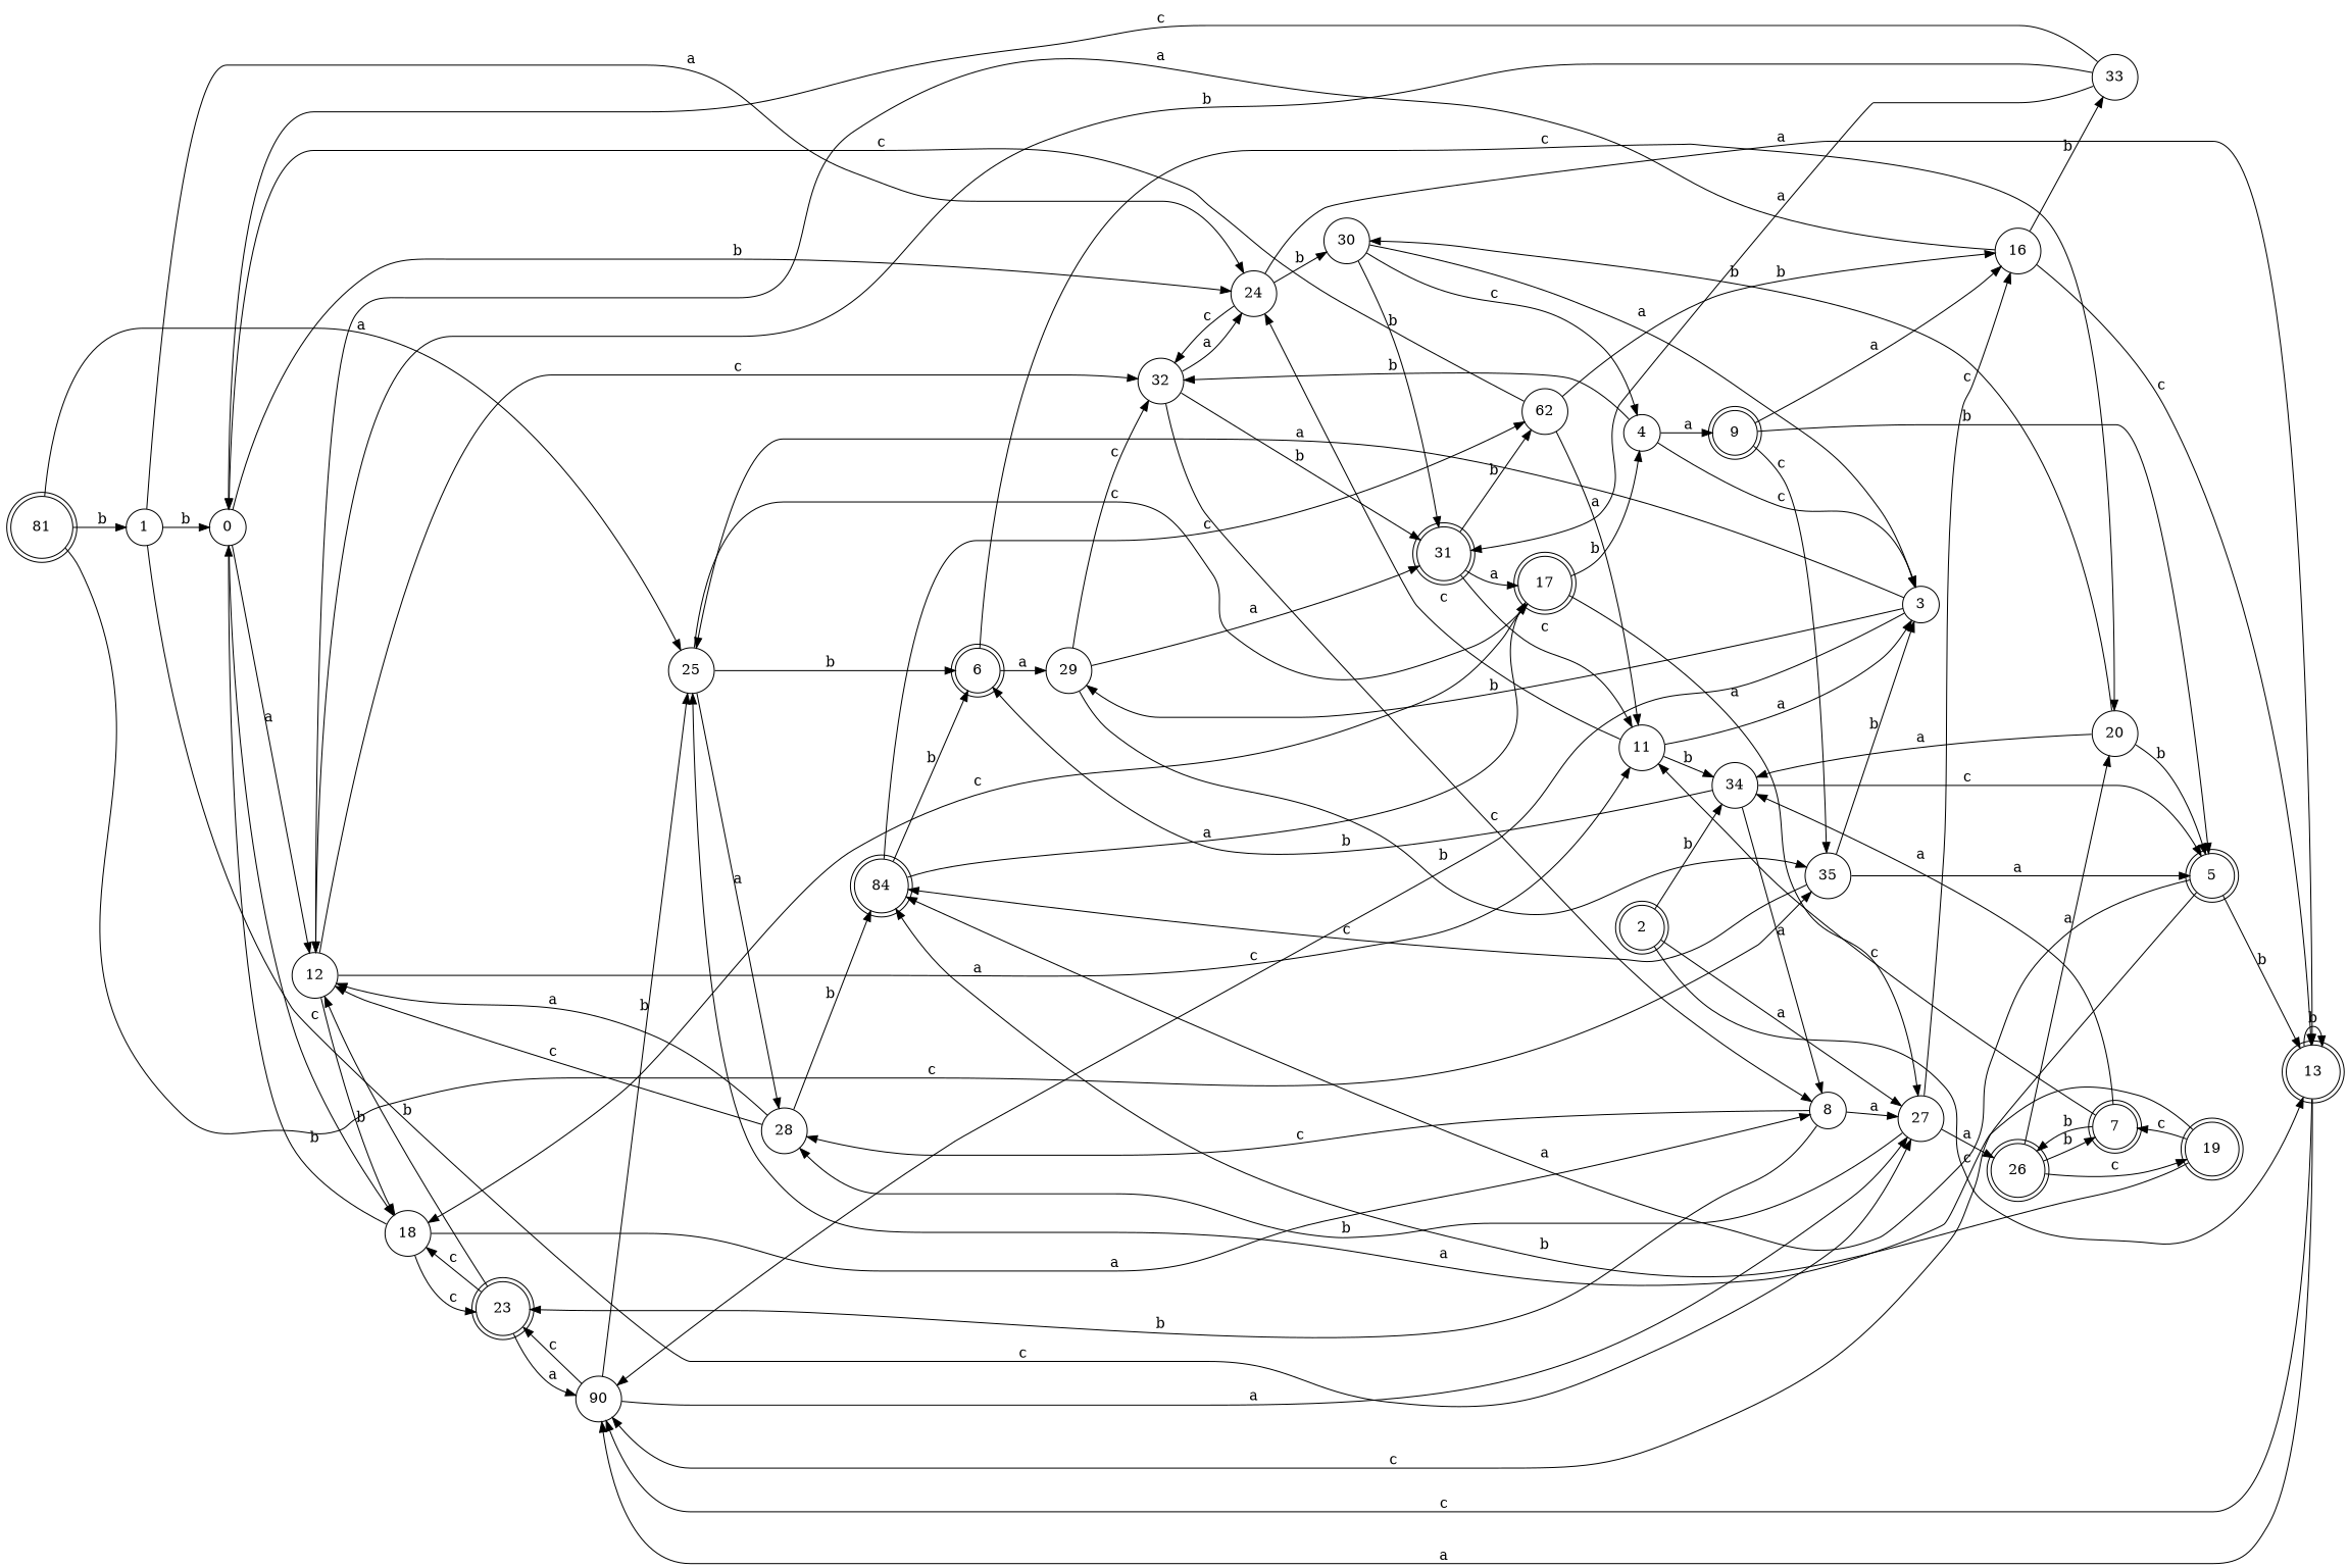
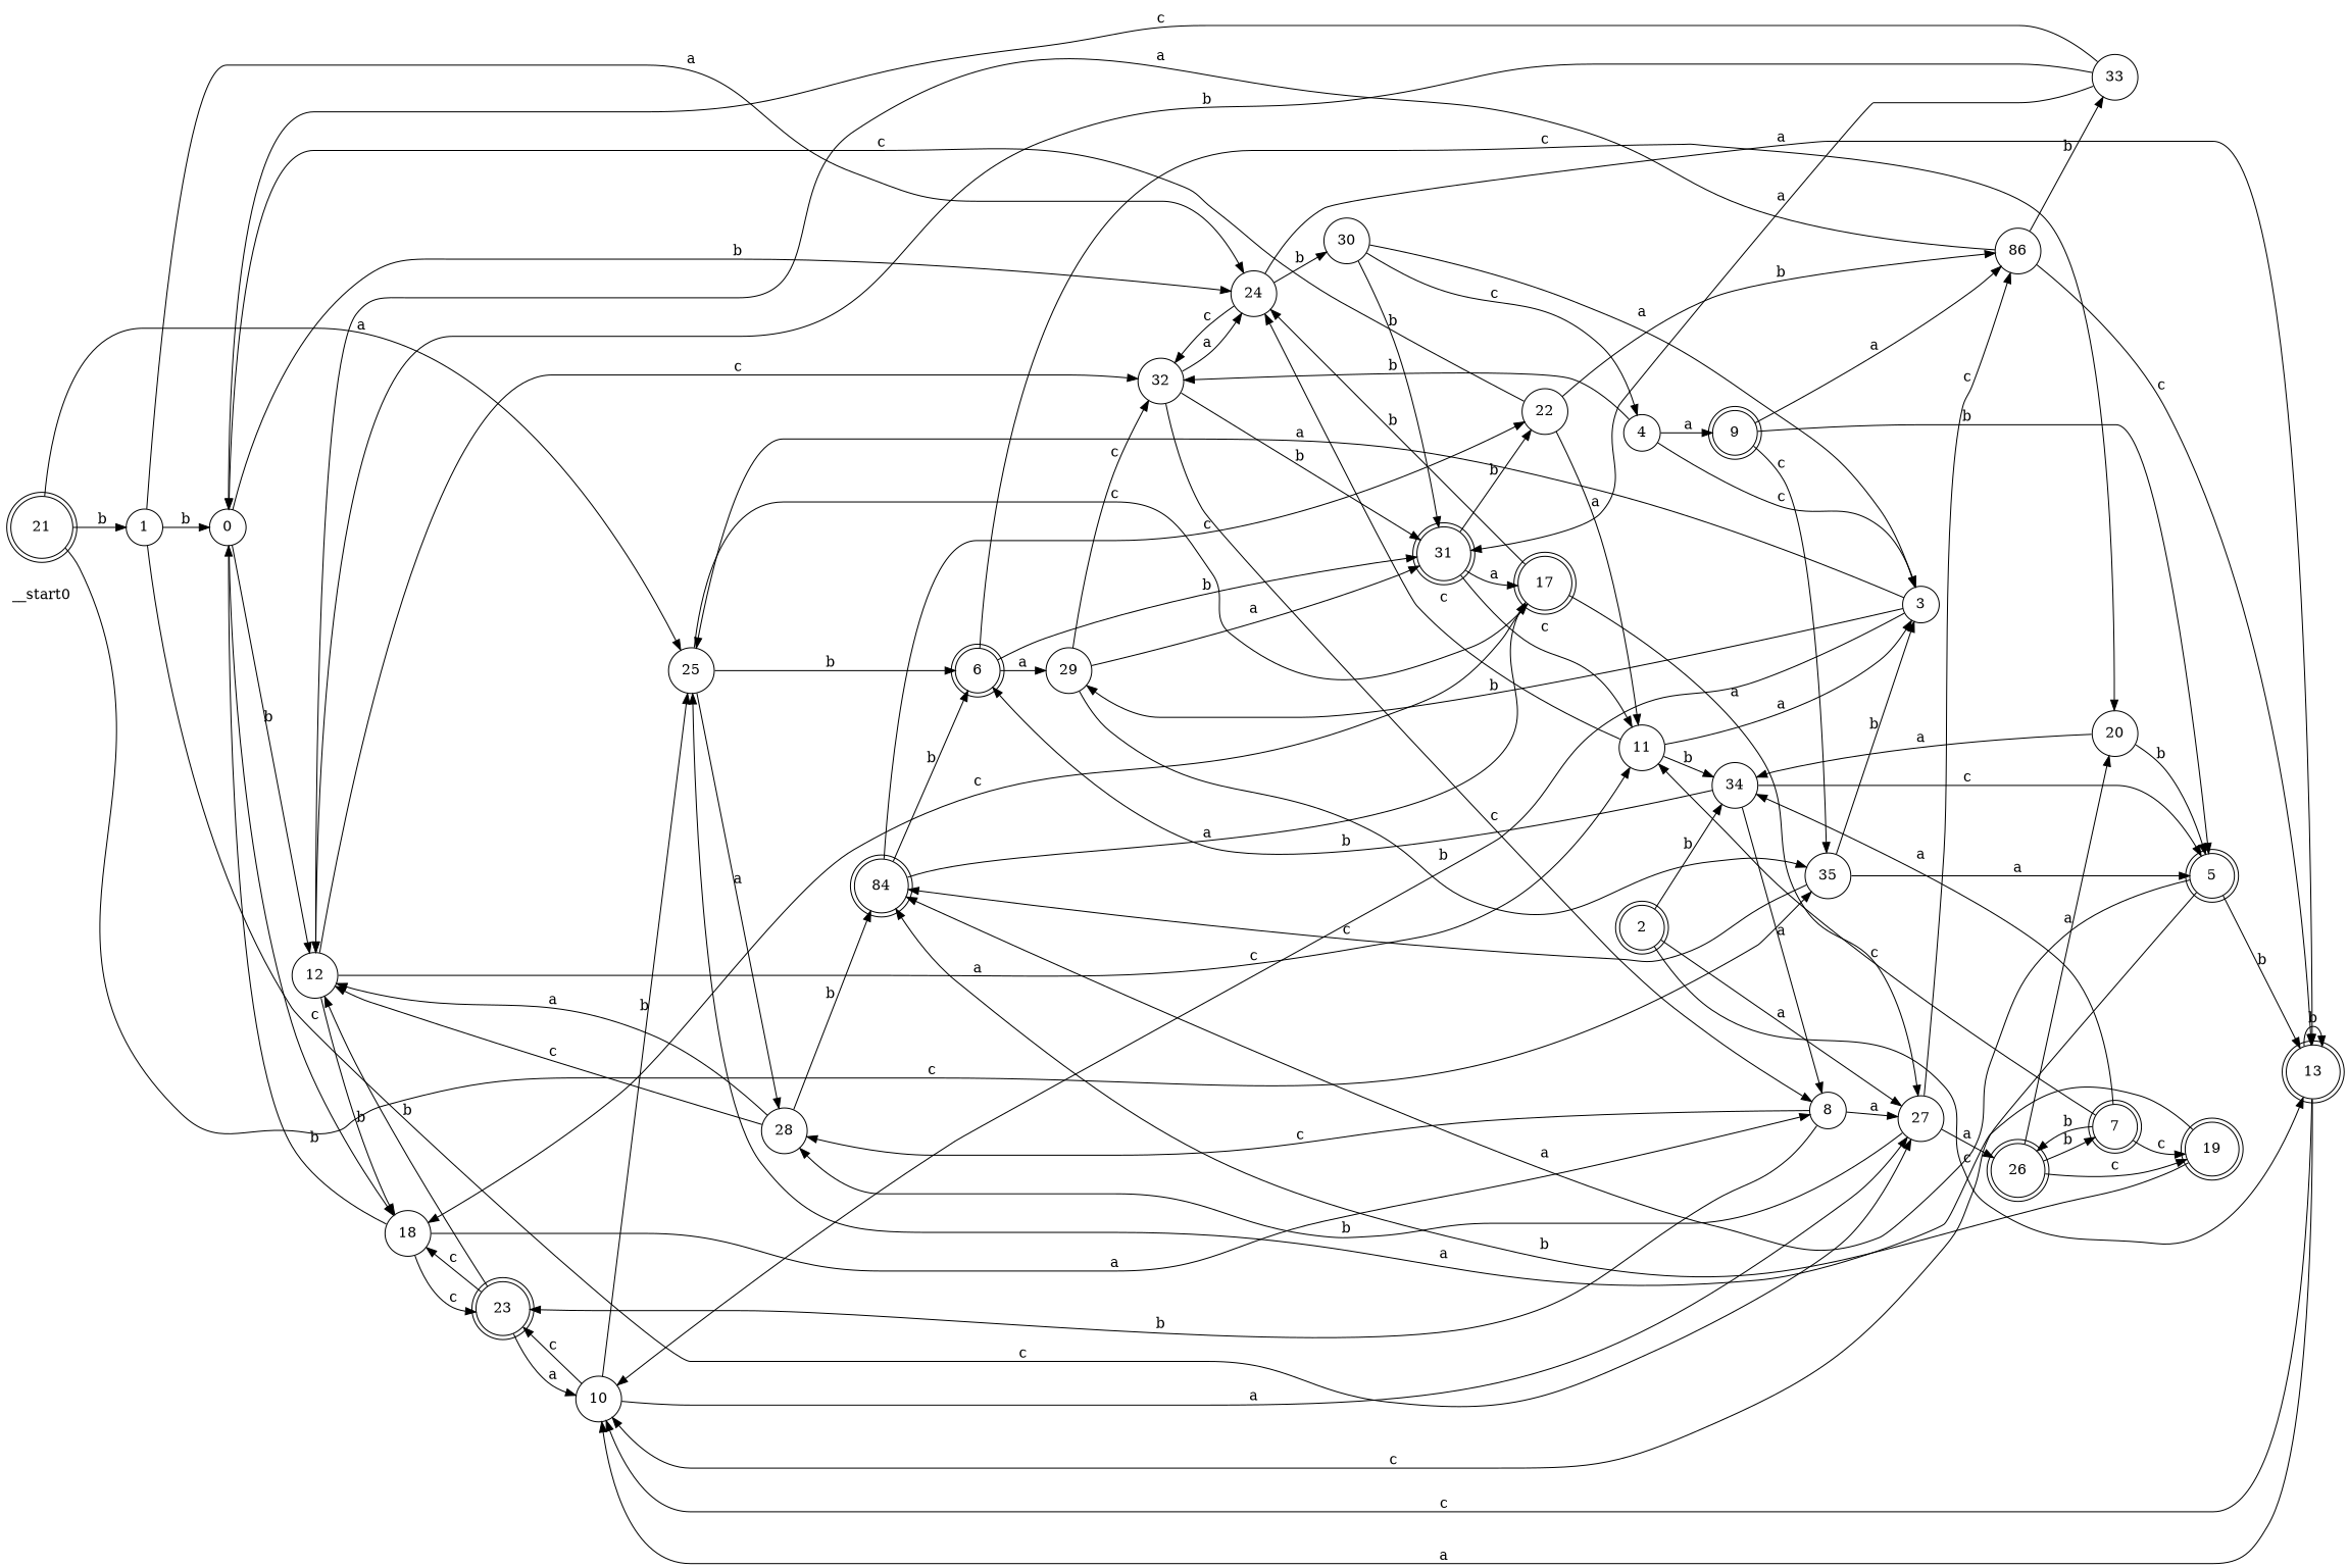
  digraph {
    rankdir=LR
    node [shape=circle color=black fillcolor=white style=filled]
+   __start0 [shape=none color="" fillcolor="" style=""]
    n2 [label=0]
    n3 [label=12]
    n4 [label=18]
    n5 [label=24]
    n6 [label=32]
    n7 [label=11]
    n8 [label=8]
    n9 [label=23 shape=doublecircle style="rounded,filled"]
    n10 [label=13 shape=doublecircle style="rounded,filled"]
    n11 [label=30]
    n12 [label=1]
    n13 [label=27]
    n14 [label=26 shape=doublecircle style="rounded,filled"]
    n15 [label=28]
-   n16 [label=16]
+   n16 [label=86]
    n17 [label=2 shape=doublecircle style="rounded,filled"]
    n18 [label=34]
-   n19 [label=90]
+   n19 [label=10]
    n20 [label=5 shape=doublecircle style="rounded,filled"]
    n21 [label=6 shape=doublecircle style="rounded,filled"]
    n22 [label=3]
    n23 [label=25]
    n24 [label=29]
    n25 [label=17 shape=doublecircle style="rounded,filled"]
    n26 [label=31 shape=doublecircle style="rounded,filled"]
    n27 [label=35]
    n28 [label=4]
    n29 [label=9 shape=doublecircle style="rounded,filled"]
    n30 [label=84 shape=doublecircle style="rounded,filled"]
-   n31 [label=62]
+   n31 [label=22]
    n32 [label=20]
    n33 [label=7 shape=doublecircle style="rounded,filled"]
    n34 [label=19 shape=doublecircle style="rounded,filled"]
    n35 [label=33]
-   n36 [label=81 shape=doublecircle style="rounded,filled"]
-   n2 -> n3 [label=a]
+   n36 [label=21 shape=doublecircle style="rounded,filled"]
+   n2 -> n3 [label=b]
    n2 -> n4 [label=c]
    n2 -> n5 [label=b]
    n3 -> n4 [label=b]
    n3 -> n6 [label=c]
    n3 -> n7 [label=a]
    n4 -> n2 [label=b]
    n4 -> n8 [label=a]
    n4 -> n9 [label=c]
    n5 -> n6 [label=c]
    n5 -> n10 [label=a]
    n5 -> n11 [label=b]
    n6 -> n5 [label=a]
    n6 -> n8 [label=c]
    n6 -> n26 [label=b]
    n7 -> n5 [label=c]
    n7 -> n18 [label=b]
    n7 -> n22 [label=a]
    n8 -> n9 [label=b]
    n8 -> n13 [label=a]
    n8 -> n15 [label=c]
    n9 -> n3 [label=b]
    n9 -> n4 [label=c]
    n9 -> n19 [label=a]
    n10 -> n10 [label=b]
    n10 -> n19 [label=a]
    n10 -> n19 [label=c]
    n11 -> n22 [label=a]
    n11 -> n26 [label=b]
    n11 -> n28 [label=c]
    n12 -> n2 [label=b]
    n12 -> n5 [label=a]
    n12 -> n13 [label=c]
    n13 -> n14 [label=a]
    n13 -> n15 [label=b]
    n13 -> n16 [label=c]
    n14 -> n32 [label=a]
    n14 -> n33 [label=b]
    n14 -> n34 [label=c]
    n15 -> n3 [label=a]
    n15 -> n3 [label=c]
    n15 -> n30 [label=b]
    n16 -> n3 [label=a]
    n16 -> n10 [label=c]
    n16 -> n35 [label=b]
    n17 -> n10 [label=c]
    n17 -> n13 [label=a]
    n17 -> n18 [label=b]
    n18 -> n8 [label=a]
    n18 -> n20 [label=c]
    n18 -> n21 [label=b]
    n19 -> n9 [label=c]
    n19 -> n13 [label=a]
    n19 -> n23 [label=b]
    n20 -> n10 [label=b]
    n20 -> n19 [label=c]
    n20 -> n30 [label=a]
    n21 -> n24 [label=a]
+   n21 -> n26 [label=b]
    n21 -> n32 [label=c]
    n22 -> n19 [label=c]
    n22 -> n23 [label=a]
    n22 -> n24 [label=b]
    n23 -> n15 [label=a]
    n23 -> n21 [label=b]
    n23 -> n25 [label=c]
    n24 -> n6 [label=c]
    n24 -> n26 [label=a]
    n24 -> n27 [label=b]
    n25 -> n4 [label=c]
-   n25 -> n28 [label=b]
+   n25 -> n5 [label=b]
    n25 -> n13 [label=a]
    n26 -> n7 [label=c]
    n26 -> n25 [label=a]
    n26 -> n31 [label=b]
    n27 -> n20 [label=a]
    n27 -> n22 [label=b]
    n27 -> n30 [label=c]
    n28 -> n6 [label=b]
    n28 -> n22 [label=c]
    n28 -> n29 [label=a]
    n29 -> n16 [label=a]
    n29 -> n20 [label=b]
    n29 -> n27 [label=c]
    n30 -> n21 [label=b]
    n30 -> n25 [label=a]
    n30 -> n31 [label=c]
    n31 -> n2 [label=c]
    n31 -> n7 [label=a]
    n31 -> n16 [label=b]
-   n32 -> n11 [label=b]
    n32 -> n18 [label=a]
    n32 -> n20 [label=b]
    n33 -> n7 [label=c]
    n33 -> n14 [label=b]
    n33 -> n18 [label=a]
    n34 -> n23 [label=a]
    n34 -> n30 [label=b]
-   n34 -> n33 [label=c]
+   n33 -> n34 [label=c]
    n35 -> n2 [label=c]
    n35 -> n3 [label=b]
    n35 -> n26 [label=a]
    n36 -> n12 [label=b]
    n36 -> n23 [label=a]
    n36 -> n27 [label=c]
  }
